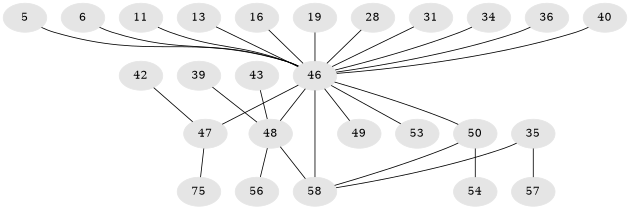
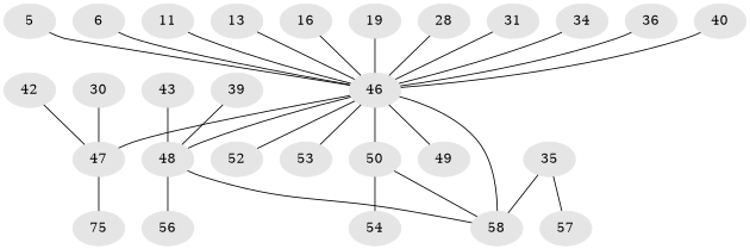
  graph {
    node [color=gray90 style=filled]
    46 [super="+38"]
    47 [super="+12"]
    48 [super="+20+8+18+45"]
    49
    50 [super="+44"]
+   52
    53
    5
    6
    11
    13
    n12 [label=75]
    16
    19
    28
+   30
    31 [super="+23"]
    34
    35 [super="+15+33+24"]
    57 [super="+17"]
    58 [super="+51"]
    36
    56 [super="+32"]
    39
    40 [super="+37"]
    42 [super="+27"]
    43
    54
    46 -- 47 [weight=2]
    46 -- 48 [weight=4]
    46 -- 49
    46 -- 50 [weight=3]
+   46 -- 52
    46 -- 53
    47 -- n12
    48 -- 58 [weight=2]
    48 -- 56
    50 -- 58
    50 -- 54
    5 -- 46
    6 -- 46
    11 -- 46
    13 -- 46
    16 -- 46
    19 -- 46
    28 -- 46
+   30 -- 47 [weight=2]
    31 -- 46
    34 -- 46
    35 -- 57
    35 -- 58 [weight=3]
    58 -- 46 [weight=8]
    36 -- 46
    39 -- 48
    40 -- 46
    42 -- 47
    43 -- 48
  }
